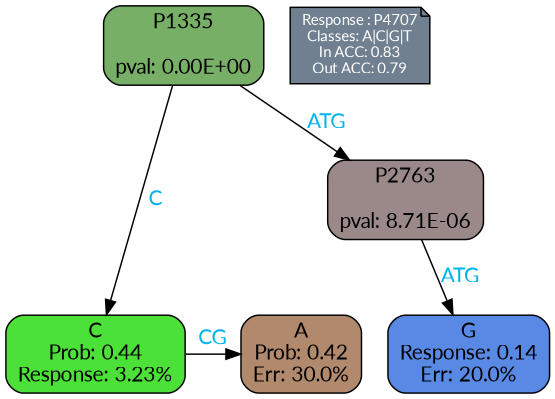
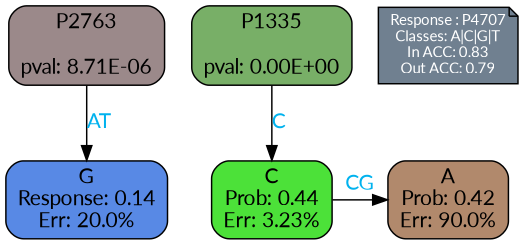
  digraph {
    fontname=Lato
    ranksep=equally
    splines=polylines
    node [color=black fontname=Lato shape=box style="filled, rounded"]
    edge [fontcolor=deepskyblue2 fontname=Lato]
    n1 [fillcolor="#5889e5" label="G\nResponse: 0.14\nErr: 20.0%"]
-   n2 [fillcolor="#b1896c" label="A\nProb: 0.42\nErr: 30.0%"]
-   n3 [fillcolor="#4ce139" label="C\nProb: 0.44\nResponse: 3.23%"]
+   n2 [fillcolor="#b1896c" label="A\nProb: 0.42\nErr: 90.0%"]
+   n3 [fillcolor="#4ce139" label="C\nProb: 0.44\nErr: 3.23%"]
    n4 [align=left fillcolor=slategray fontcolor=white fontsize=10 label="Response : P4707\nClasses: A|C|G|T\nIn ACC: 0.83\nOut ACC: 0.79\n" shape=note style=filled]
    n5 [fillcolor="#78af67" label="P1335\n\npval: 0.00E+00"]
    n6 [fillcolor="#9b898a" label="P2763\n\npval: 8.71E-06"]
    subgraph sub_1 {
      rank=same
      n1
      n2
      n3
    }
    subgraph sub_2 {
      rank=same
      n4
      n5
    }
    n3 -> n2 [label=CG]
    n5 -> n3 [label=C]
-   n5 -> n6 [label=ATG]
-   n6 -> n1 [label=ATG]
+   n6 -> n1 [label=AT]
  }
